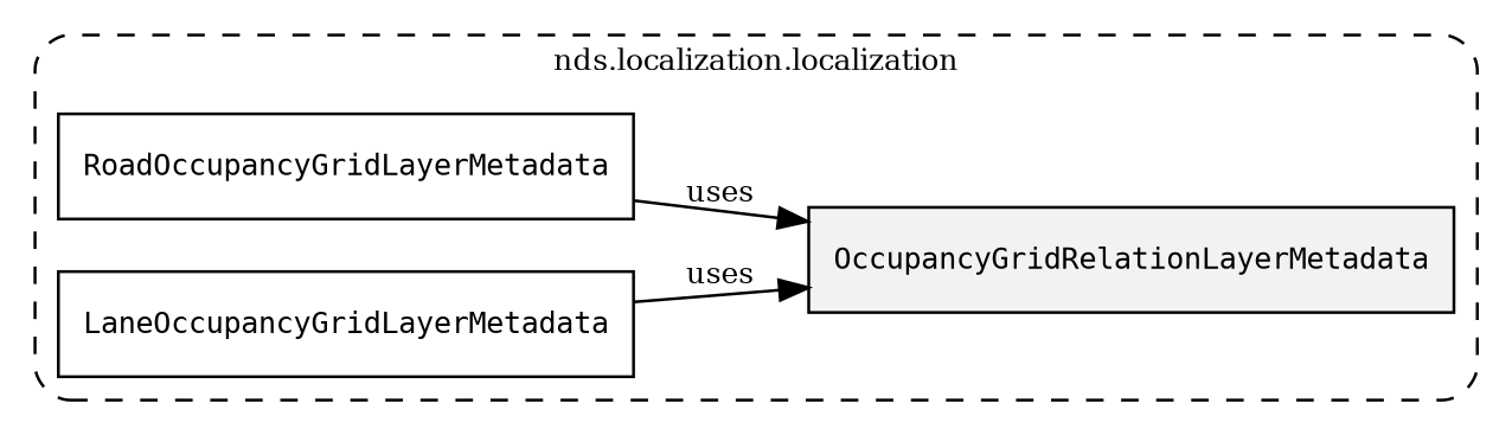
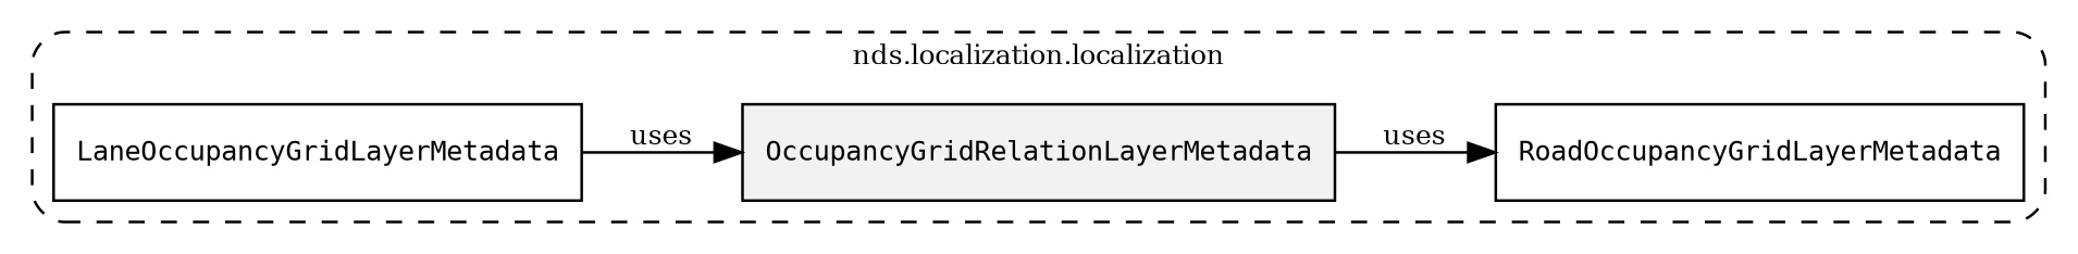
  digraph {
    fontsize=10
    rankdir=LR
    node [fontsize=10 shape=box]
    edge [fontsize=10]
    n1 [fillcolor="#0000000D" label=<<font face="monospace"><table align="center" border="0" cellspacing="0" cellpadding="0"><tr><td href="../../../content/packages/nds.localization.metadata.html#Structure-OccupancyGridRelationLayerMetadata" title="Structure defined in nds.localization.metadata">OccupancyGridRelationLayerMetadata</td></tr></table></font>> style=filled]
    n2 [label=<<font face="monospace"><table align="center" border="0" cellspacing="0" cellpadding="0"><tr><td href="../../../content/packages/nds.localization.metadata.html#Subtype-RoadOccupancyGridLayerMetadata" title="Subtype defined in nds.localization.metadata">RoadOccupancyGridLayerMetadata</td></tr></table></font>>]
    n3 [label=<<font face="monospace"><table align="center" border="0" cellspacing="0" cellpadding="0"><tr><td href="../../../content/packages/nds.localization.metadata.html#Subtype-LaneOccupancyGridLayerMetadata" title="Subtype defined in nds.localization.metadata">LaneOccupancyGridLayerMetadata</td></tr></table></font>>]
    subgraph cluster_1 {
      label="nds.localization.localization"
      style="dashed, rounded"
      n1
      n2
      n3
    }
-   n2 -> n1 [label=uses]
+   n1 -> n2 [label=uses]
    n3 -> n1 [label=uses]
  }
